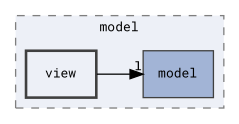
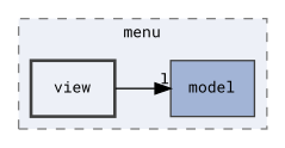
  digraph {
    compound=true
    rankdir=LR
    fontname="Roboto Mono"
    node [color=grey25 fontname="Roboto Mono" fontsize=10 shape=box]
    n1 [fillcolor="#a2b4d6" label=model style="filled,"]
    n2 [fillcolor="#edf0f7" label=view style="filled,bold,"]
    subgraph cluster_1 {
      bgcolor="#edf0f7"
      fontsize=10
-     label=model
+     label=menu
      pencolor=grey50
      style="filled,dashed,"
      n1
      n2
    }
    n2 -> n1 [fontname="Roboto Mono" fontsize=10 headlabel=1 labeldistance=1.5 labelfontname=Helvetica labelfontsize=10]
  }
